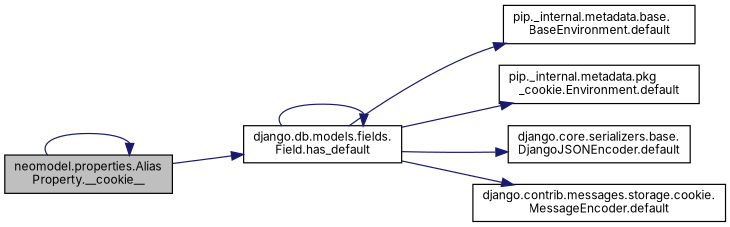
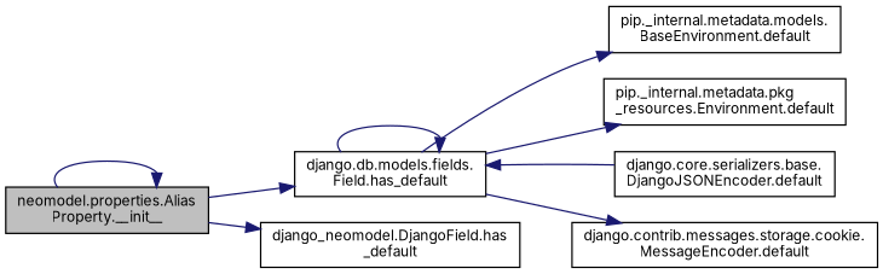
  digraph {
    fontname=Inter
    rankdir=LR
    node [color=black fillcolor=white fontname=Inter fontsize=10 shape=record style=filled]
    edge [color=midnightblue fontname=Inter fontsize=10 labelfontname=Helvetica labelfontsize=10 style=solid]
-   n1 [fillcolor=grey75 fontcolor=black height=0.2 label="neomodel.properties.Alias\lProperty.__cookie__" width=0.4]
+   n1 [fillcolor=grey75 fontcolor=black height=0.2 label="neomodel.properties.Alias\lProperty.__init__" width=0.4]
    n2 [height=0.2 label="django.db.models.fields.\lField.has_default" width=0.4]
-   n4 [height=0.2 label="pip._internal.metadata.base.\lBaseEnvironment.default" width=0.4]
-   n5 [height=0.2 label="pip._internal.metadata.pkg\l_cookie.Environment.default" width=0.4]
+   n3 [height=0.2 label="django_neomodel.DjangoField.has\l_default" width=0.4]
+   n4 [height=0.2 label="pip._internal.metadata.models.\lBaseEnvironment.default" width=0.4]
+   n5 [height=0.2 label="pip._internal.metadata.pkg\l_resources.Environment.default" width=0.4]
    n6 [height=0.2 label="django.core.serializers.base.\lDjangoJSONEncoder.default" width=0.4]
    n7 [height=0.2 label="django.contrib.messages.storage.cookie.\lMessageEncoder.default" width=0.4]
    n1 -> n1
    n1 -> n2
+   n1 -> n3
    n2 -> n2
    n2 -> n4
    n2 -> n5
-   n2 -> n6
+   n6 -> n2
    n2 -> n7
  }
